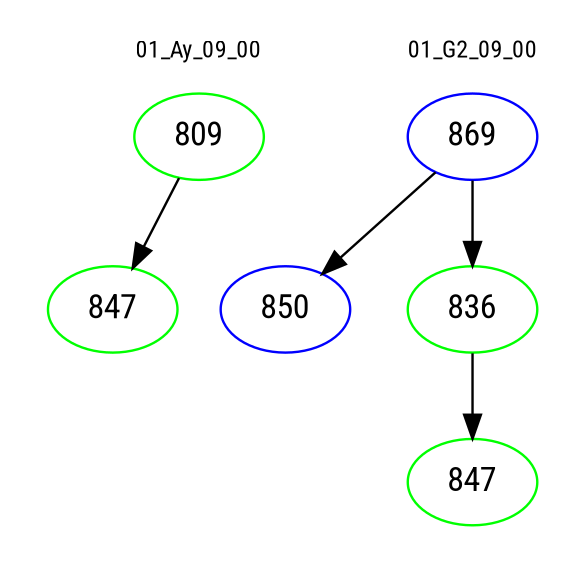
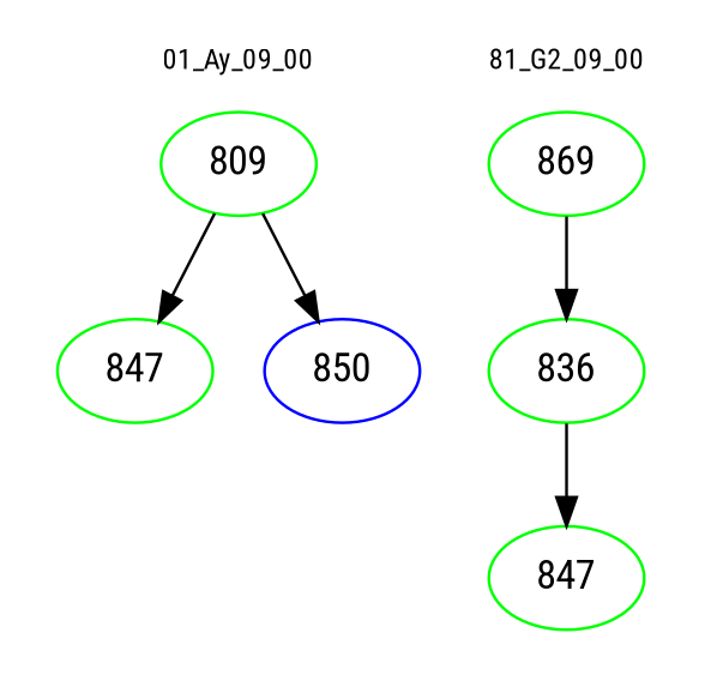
  digraph {
    fontname="Roboto Condensed"
    node [color=green fontname="Roboto Condensed"]
    edge [color=black fontname="Roboto Condensed"]
    n1 [label=809]
    n2 [color=blue label=850]
    n3 [label=847]
    n4 [label=836]
-   n5 [color=blue label=869]
+   n5 [label=869]
    n6 [label=847]
    subgraph cluster_1 {
      color=white
      fontsize=10
      label="01_Ay_09_00"
      n1
      n2
      n3
    }
    subgraph cluster_2 {
      color=white
      fontsize=10
-     label="01_G2_09_00"
+     label="81_G2_09_00"
      n4
      n5
      n6
    }
-   n5 -> n2
+   n1 -> n2
    n1 -> n3
    n4 -> n6
    n5 -> n4
  }
